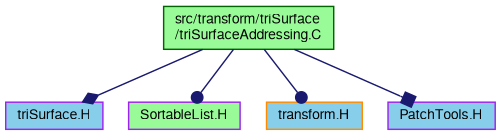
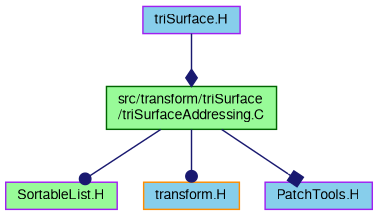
  digraph {
    node [color=purple fillcolor=skyblue fontname=FreeSans fontsize=10 shape=record style=filled]
    edge [arrowhead=dot color=midnightblue fontname=FreeSans fontsize=10 labelfontname=FreeSans labelfontsize=10 style=solid]
    n1 [color=darkgreen fillcolor=palegreen fontcolor=black height=0.2 label="src/transform/triSurface\l/triSurfaceAddressing.C" width=0.4]
    n2 [height=0.2 label="triSurface.H" width=0.4]
    n3 [fillcolor=palegreen height=0.2 label="SortableList.H" width=0.4]
    n4 [color=darkorange height=0.2 label="transform.H" width=0.4]
    n5 [height=0.2 label="PatchTools.H" width=0.4]
-   n1 -> n2 [arrowhead=diamond]
+   n2 -> n1 [arrowhead=diamond]
    n1 -> n3
    n1 -> n4
    n1 -> n5 [arrowhead=box]
  }
